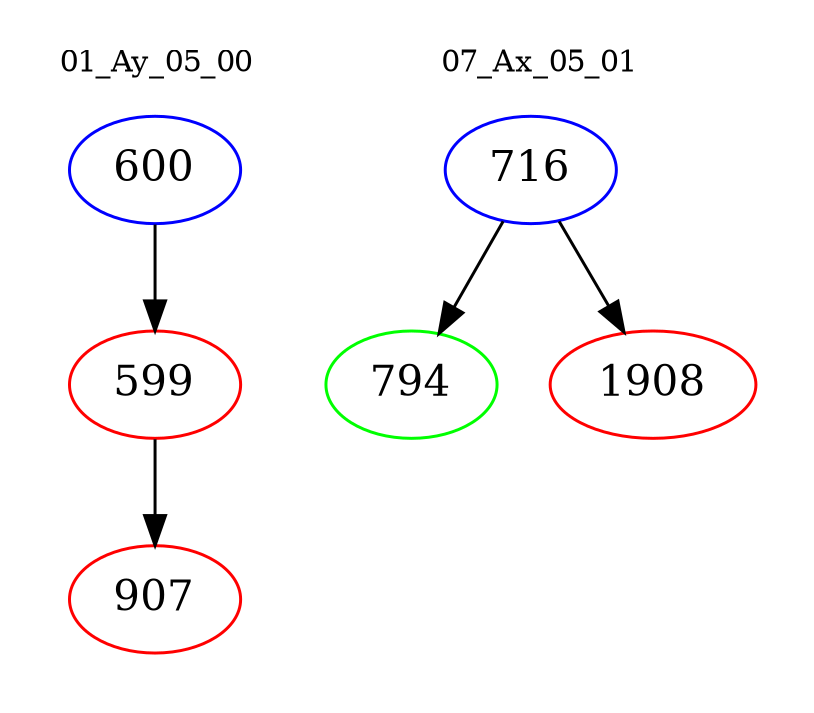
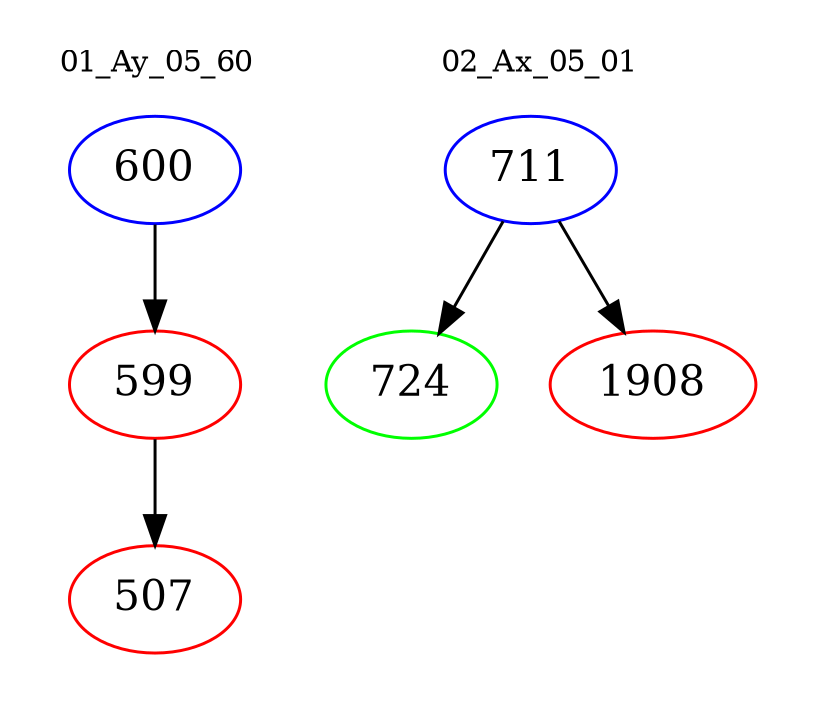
  digraph {
    node [color=red]
    edge [color=black]
    n1 [color=blue label=600]
    n2 [label=599]
-   n3 [label=907]
-   n4 [color=blue label=716]
-   n5 [color=green label=794]
+   n3 [label=507]
+   n4 [color=blue label=711]
+   n5 [color=green label=724]
    n6 [label=1908]
    subgraph cluster_1 {
      color=white
      fontsize=10
-     label="01_Ay_05_00"
+     label="01_Ay_05_60"
      n1
      n2
      n3
    }
    subgraph cluster_2 {
      color=white
      fontsize=10
-     label="07_Ax_05_01"
+     label="02_Ax_05_01"
      n4
      n5
      n6
    }
    n1 -> n2
    n2 -> n3
    n4 -> n5
    n4 -> n6
  }
